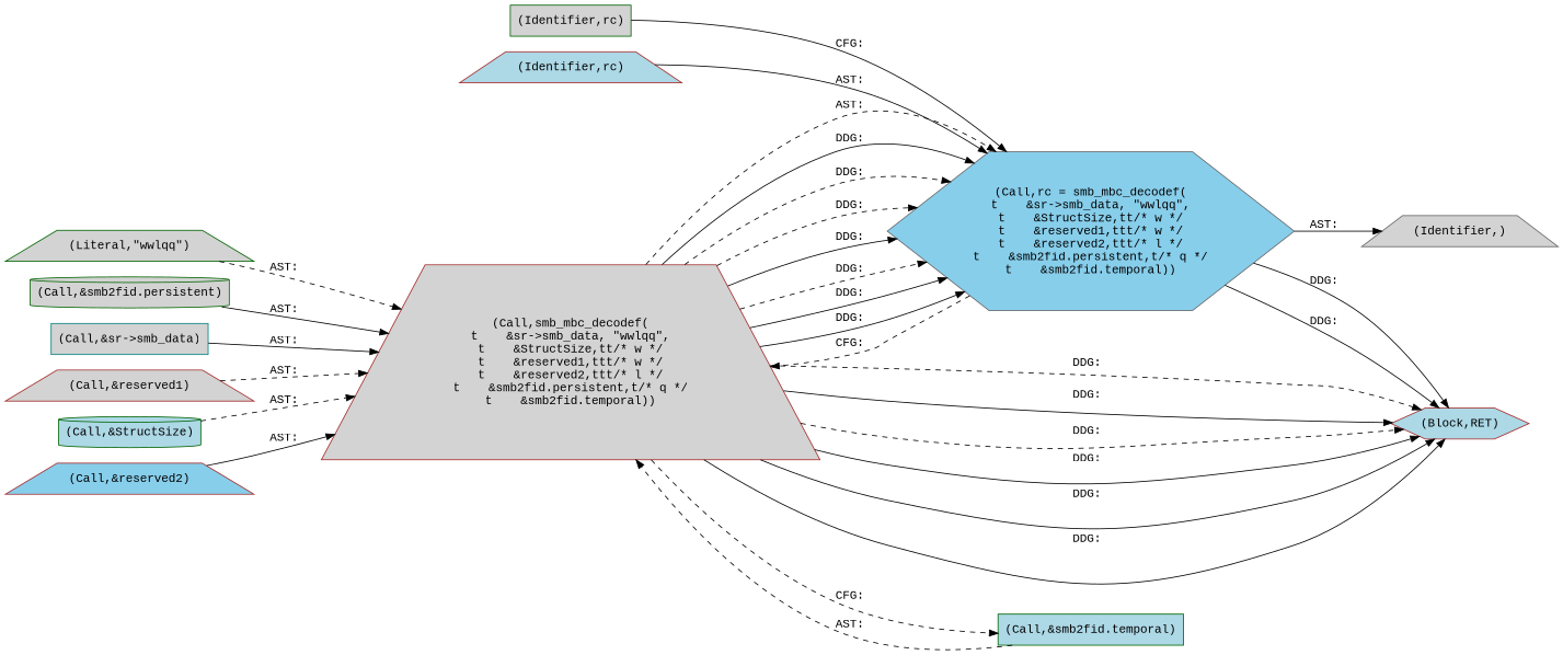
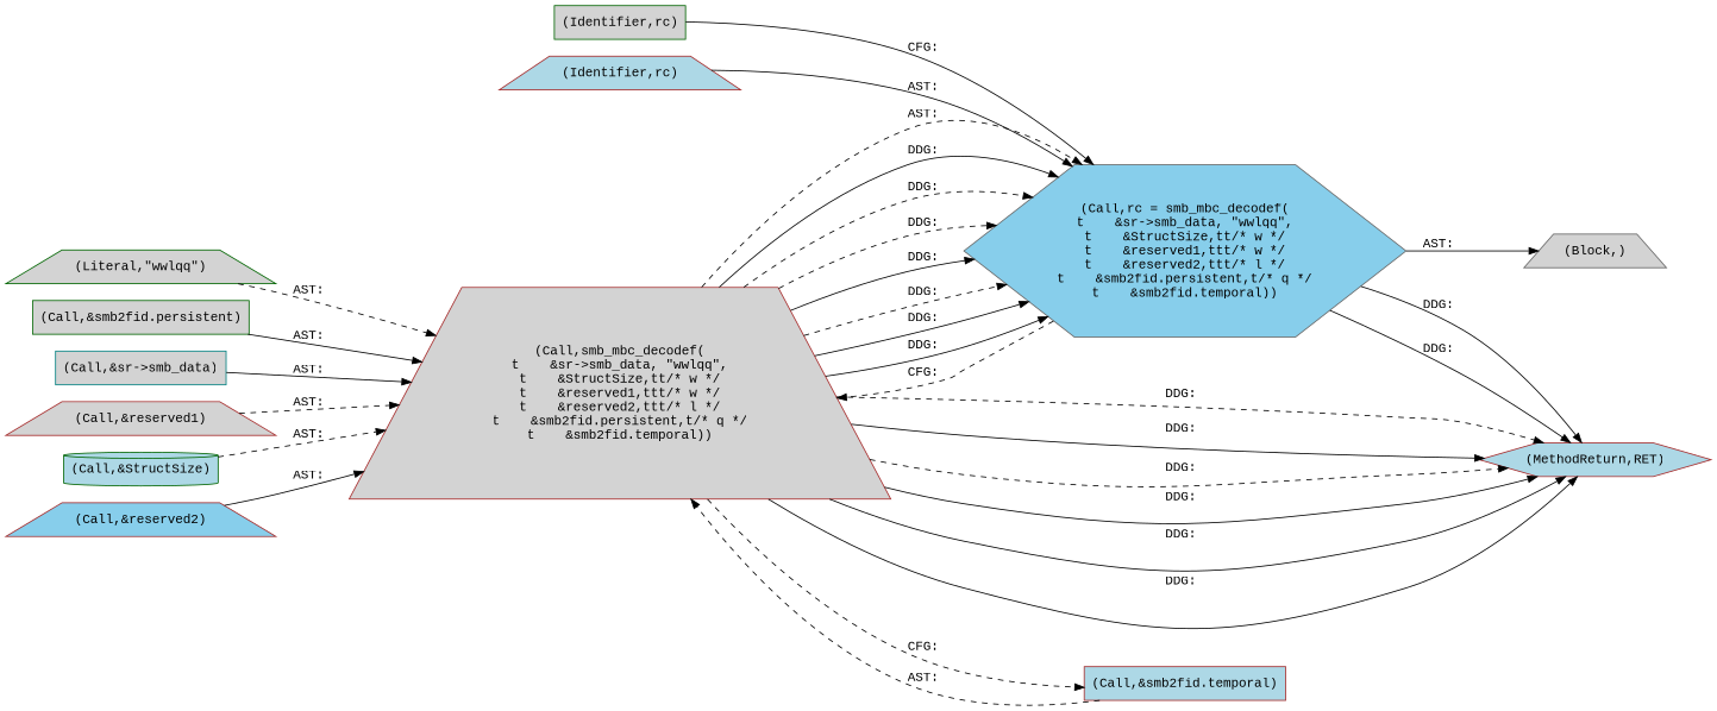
  digraph {
    fontname="Liberation Mono"
    rankdir=LR
    node [color=brown fillcolor=lightgrey fontname="Liberation Mono" shape=trapezium style=filled]
    edge [fontname="Liberation Mono" style=solid]
    n1 [label="(Call,smb_mbc_decodef(\n\t    &sr->smb_data, \"wwlqq\",\n\t    &StructSize,\t\t/* w */\n\t    &reserved1,\t\t\t/* w */\n\t    &reserved2,\t\t\t/* l */\n\t    &smb2fid.persistent,\t/* q */\n\t    &smb2fid.temporal))"]
    n2 [color=gray40 fillcolor=skyblue label="(Call,rc = smb_mbc_decodef(\n\t    &sr->smb_data, \"wwlqq\",\n\t    &StructSize,\t\t/* w */\n\t    &reserved1,\t\t\t/* w */\n\t    &reserved2,\t\t\t/* l */\n\t    &smb2fid.persistent,\t/* q */\n\t    &smb2fid.temporal))" shape=hexagon]
-   n3 [fillcolor=lightblue label="(Block,RET)" shape=hexagon]
-   n4 [color=darkgreen fillcolor=lightblue label="(Call,&smb2fid.temporal)" shape=box]
-   n5 [color=gray40 label="(Identifier,)"]
+   n3 [fillcolor=lightblue label="(MethodReturn,RET)" shape=hexagon]
+   n4 [fillcolor=lightblue label="(Call,&smb2fid.temporal)" shape=box]
+   n5 [color=gray40 label="(Block,)"]
    n6 [color=darkgreen label="(Literal,\"wwlqq\")"]
-   n7 [color=darkgreen label="(Call,&smb2fid.persistent)" shape=cylinder]
+   n7 [color=darkgreen label="(Call,&smb2fid.persistent)" shape=box]
    n8 [color=darkgreen label="(Identifier,rc)" shape=box]
    n9 [color=teal label="(Call,&sr->smb_data)" shape=box]
    n10 [label="(Call,&reserved1)"]
    n11 [color=darkgreen fillcolor=lightblue label="(Call,&StructSize)" shape=cylinder]
    n12 [fillcolor=lightblue label="(Identifier,rc)"]
    n13 [fillcolor=skyblue label="(Call,&reserved2)"]
    n1 -> n2 [label="AST: " style=dashed]
    n1 -> n2 [label="DDG: "]
    n1 -> n2 [label="DDG: " style=dashed]
    n1 -> n2 [label="DDG: " style=dashed]
    n1 -> n2 [label="DDG: "]
    n1 -> n2 [label="DDG: " style=dashed]
    n1 -> n2 [label="DDG: "]
    n1 -> n2 [label="DDG: "]
    n1 -> n3 [label="DDG: " style=dashed]
    n1 -> n3 [label="DDG: "]
    n1 -> n3 [label="DDG: " style=dashed]
    n1 -> n3 [label="DDG: "]
    n1 -> n3 [label="DDG: "]
    n1 -> n3 [label="DDG: "]
    n1 -> n4 [label="CFG: " style=dashed]
    n2 -> n1 [label="CFG: " style=dashed]
    n2 -> n3 [label="DDG: "]
    n2 -> n3 [label="DDG: "]
    n2 -> n5 [label="AST: "]
    n4 -> n1 [label="AST: " style=dashed]
    n6 -> n1 [label="AST: " style=dashed]
    n7 -> n1 [label="AST: "]
    n8 -> n2 [label="CFG: "]
    n9 -> n1 [label="AST: "]
    n10 -> n1 [label="AST: " style=dashed]
    n11 -> n1 [label="AST: " style=dashed]
    n12 -> n2 [label="AST: "]
    n13 -> n1 [label="AST: "]
  }
